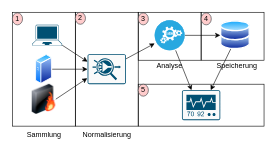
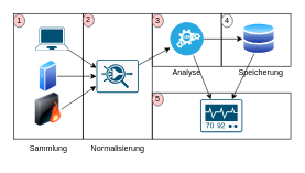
  <mxCell id="0" />
  <mxCell id="1" parent="0" />
  <mxCell id="2" value="" style="rounded=0;whiteSpace=wrap;html=1;fillColor=none;" parent="1" vertex="1"><mxGeometry x="230" y="140" width="210" height="70" as="geometry" /></mxCell>
  <mxCell id="3" value="" style="rounded=0;whiteSpace=wrap;html=1;fillColor=none;" parent="1" vertex="1"><mxGeometry x="335" y="20" width="105" height="80" as="geometry" /></mxCell>
  <mxCell id="4" value="" style="rounded=0;whiteSpace=wrap;html=1;fillColor=none;" parent="1" vertex="1"><mxGeometry x="230" y="20" width="105" height="80" as="geometry" /></mxCell>
  <mxCell id="5" value="" style="rounded=0;whiteSpace=wrap;html=1;fillColor=none;" parent="1" vertex="1"><mxGeometry x="125" y="20" width="105" height="190" as="geometry" /></mxCell>
  <mxCell id="6" value="" style="rounded=0;whiteSpace=wrap;html=1;fillColor=none;" parent="1" vertex="1"><mxGeometry x="20" y="20" width="105" height="190" as="geometry" /></mxCell>
  <mxCell id="7" value="" style="points=[[0.13,0.02,0],[0.5,0,0],[0.87,0.02,0],[0.885,0.4,0],[0.985,0.985,0],[0.5,1,0],[0.015,0.985,0],[0.115,0.4,0]];verticalLabelPosition=bottom;sketch=0;html=1;verticalAlign=top;aspect=fixed;align=center;pointerEvents=1;shape=mxgraph.cisco19.laptop;fillColor=#005073;strokeColor=none;" parent="1" vertex="1"><mxGeometry x="53" y="41" width="50" height="35" as="geometry" /></mxCell>
  <mxCell id="8" value="" style="rounded=0;orthogonalLoop=1;jettySize=auto;html=1;entryX=0;entryY=0.5;entryDx=0;entryDy=0;entryPerimeter=0;" parent="1" source="9" target="13" edge="1"><mxGeometry x="-0.034" y="-5" relative="1" as="geometry"><mxPoint as="offset" /></mxGeometry></mxCell>
  <mxCell id="9" value="" style="image;aspect=fixed;perimeter=ellipsePerimeter;html=1;align=center;shadow=0;dashed=0;spacingTop=3;image=img/lib/active_directory/generic_server.svg;" parent="1" vertex="1"><mxGeometry x="58.5" y="90" width="28.0" height="50" as="geometry" /></mxCell>
  <mxCell id="10" value="" style="rounded=0;orthogonalLoop=1;jettySize=auto;html=1;exitX=1;exitY=0.5;exitDx=0;exitDy=0;" parent="1" source="11" edge="1"><mxGeometry relative="1" as="geometry"><mxPoint x="85" y="186.619" as="sourcePoint" /><mxPoint x="145" y="130" as="targetPoint" /></mxGeometry></mxCell>
  <mxCell id="11" value="" style="image;html=1;image=img/lib/clip_art/networking/Firewall-page1_128x128.png" parent="1" vertex="1"><mxGeometry x="52.5" y="140" width="40" height="50" as="geometry" /></mxCell>
  <mxCell id="12" value="" style="rounded=0;orthogonalLoop=1;jettySize=auto;html=1;" parent="1" source="13" target="19" edge="1"><mxGeometry x="0.003" relative="1" as="geometry"><mxPoint x="256.5" y="115" as="targetPoint" /><mxPoint as="offset" /></mxGeometry></mxCell>
  <mxCell id="13" value="" style="sketch=0;points=[[0.015,0.015,0],[0.985,0.015,0],[0.985,0.985,0],[0.015,0.985,0],[0.25,0,0],[0.5,0,0],[0.75,0,0],[1,0.25,0],[1,0.5,0],[1,0.75,0],[0.75,1,0],[0.5,1,0],[0.25,1,0],[0,0.75,0],[0,0.5,0],[0,0.25,0]];verticalLabelPosition=bottom;html=1;verticalAlign=top;aspect=fixed;align=center;pointerEvents=1;shape=mxgraph.cisco19.rect;prIcon=flow_collector;fillColor=#FAFAFA;strokeColor=#005073;" parent="1" vertex="1"><mxGeometry x="145.5" y="90" width="64" height="50" as="geometry" /></mxCell>
  <mxCell id="14" style="rounded=0;orthogonalLoop=1;jettySize=auto;html=1;entryX=0.75;entryY=0;entryDx=0;entryDy=0;entryPerimeter=0;" parent="1" target="16" edge="1"><mxGeometry relative="1" as="geometry"><mxPoint x="385" y="80" as="sourcePoint" /></mxGeometry></mxCell>
  <mxCell id="15" value="" style="image;aspect=fixed;perimeter=ellipsePerimeter;html=1;align=center;shadow=0;dashed=0;spacingTop=3;image=img/lib/active_directory/databases.svg;" parent="1" vertex="1"><mxGeometry x="367" y="33.5" width="50" height="49" as="geometry" /></mxCell>
  <mxCell id="16" value="" style="sketch=0;points=[[0.015,0.015,0],[0.985,0.015,0],[0.985,0.985,0],[0.015,0.985,0],[0.25,0,0],[0.5,0,0],[0.75,0,0],[1,0.25,0],[1,0.5,0],[1,0.75,0],[0.75,1,0],[0.5,1,0],[0.25,1,0],[0,0.75,0],[0,0.5,0],[0,0.25,0]];verticalLabelPosition=bottom;html=1;verticalAlign=top;aspect=fixed;align=center;pointerEvents=1;shape=mxgraph.cisco19.rect;prIcon=monitor;fillColor=#FAFAFA;strokeColor=#005073;" parent="1" vertex="1"><mxGeometry x="303" y="150" width="64" height="50" as="geometry" /></mxCell>
  <mxCell id="17" style="rounded=0;orthogonalLoop=1;jettySize=auto;html=1;entryX=0.25;entryY=0;entryDx=0;entryDy=0;entryPerimeter=0;" parent="1" source="19" target="16" edge="1"><mxGeometry relative="1" as="geometry" /></mxCell>
  <mxCell id="18" style="edgeStyle=orthogonalEdgeStyle;rounded=0;orthogonalLoop=1;jettySize=auto;html=1;" edge="1" parent="1" source="19" target="15"><mxGeometry relative="1" as="geometry"><Array as="points"><mxPoint x="355" y="59" /><mxPoint x="355" y="59" /></Array></mxGeometry></mxCell>
  <mxCell id="19" value="" style="fillColor=#28A8E0;verticalLabelPosition=bottom;sketch=0;html=1;strokeColor=#ffffff;verticalAlign=top;align=center;points=[[0.145,0.145,0],[0.5,0,0],[0.855,0.145,0],[1,0.5,0],[0.855,0.855,0],[0.5,1,0],[0.145,0.855,0],[0,0.5,0]];pointerEvents=1;shape=mxgraph.cisco_safe.compositeIcon;bgIcon=ellipse;resIcon=mxgraph.cisco_safe.capability.analysis_correlation;" parent="1" vertex="1"><mxGeometry x="257.5" y="33.5" width="50" height="50" as="geometry" /></mxCell>
  <mxCell id="20" value="Normalisierung" style="text;html=1;strokeColor=none;fillColor=none;align=center;verticalAlign=middle;whiteSpace=wrap;rounded=0;" parent="1" vertex="1"><mxGeometry x="132.5" y="210" width="90" height="30" as="geometry" /></mxCell>
  <mxCell id="21" value="Sammlung" style="text;html=1;strokeColor=none;fillColor=none;align=center;verticalAlign=middle;whiteSpace=wrap;rounded=0;" parent="1" vertex="1"><mxGeometry x="27.5" y="210" width="90" height="30" as="geometry" /></mxCell>
  <mxCell id="22" value="Analyse" style="text;html=1;strokeColor=none;fillColor=none;align=center;verticalAlign=middle;whiteSpace=wrap;rounded=0;" parent="1" vertex="1"><mxGeometry x="245" y="100" width="75" height="20" as="geometry" /></mxCell>
  <mxCell id="23" value="Speicherung" style="text;html=1;strokeColor=none;fillColor=none;align=center;verticalAlign=middle;whiteSpace=wrap;rounded=0;" parent="1" vertex="1"><mxGeometry x="350" y="95" width="90" height="30" as="geometry" /></mxCell>
  <mxCell id="24" style="rounded=0;orthogonalLoop=1;jettySize=auto;html=1;entryX=0;entryY=0.25;entryDx=0;entryDy=0;entryPerimeter=0;" parent="1" source="7" target="13" edge="1"><mxGeometry relative="1" as="geometry" /></mxCell>
  <mxCell id="25" value="1" style="ellipse;whiteSpace=wrap;html=1;strokeWidth=1;fillColor=#ffcccc;strokeColor=#36393d;" vertex="1" parent="1"><mxGeometry x="20" y="21" width="17" height="20" as="geometry" /></mxCell>
  <mxCell id="26" value="2" style="ellipse;whiteSpace=wrap;html=1;strokeWidth=1;fillColor=#ffcccc;strokeColor=#36393d;" vertex="1" parent="1"><mxGeometry x="125" y="20" width="17" height="20" as="geometry" /></mxCell>
  <mxCell id="27" value="5" style="ellipse;whiteSpace=wrap;html=1;strokeWidth=1;fillColor=#ffcccc;strokeColor=#36393d;" vertex="1" parent="1"><mxGeometry x="230" y="140" width="17" height="20" as="geometry" /></mxCell>
- <mxCell id="28" value="4" style="ellipse;whiteSpace=wrap;html=1;strokeWidth=1;fillColor=#ffcccc;strokeColor=#36393d;" vertex="1" parent="1"><mxGeometry x="335" y="21" width="17" height="20" as="geometry" /></mxCell>
+ <mxCell id="28" value="4" style="ellipse;whiteSpace=wrap;html=1;strokeWidth=1;fillColor=#fafafa;strokeColor=#36393d;" vertex="1" parent="1"><mxGeometry x="335" y="21" width="17" height="20" as="geometry" /></mxCell>
  <mxCell id="29" value="3" style="ellipse;whiteSpace=wrap;html=1;strokeWidth=1;fillColor=#ffcccc;strokeColor=#36393d;" vertex="1" parent="1"><mxGeometry x="230" y="21" width="17" height="20" as="geometry" /></mxCell>
